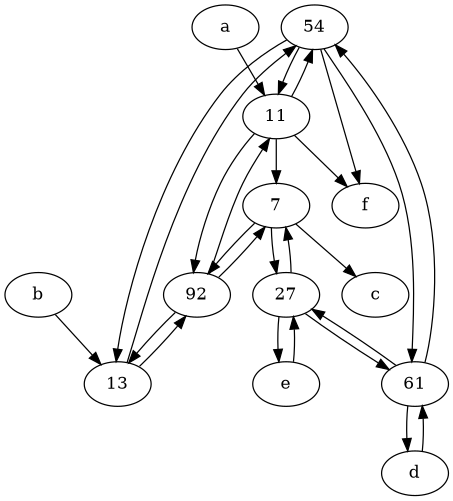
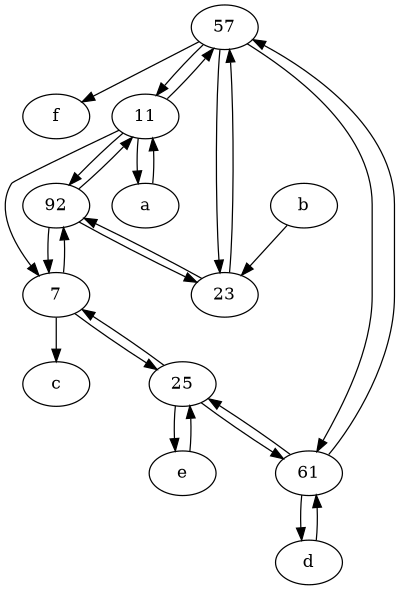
  digraph {
-   54
+   54 [label=57]
    f
    11
-   23 [label=13]
+   23
    61
    n6 [label=92]
    7
    a
    c
-   25 [label=27]
+   25
    b
    e
    d
    54 -> f
    54 -> 11
    54 -> 23
    54 -> 61
    11 -> 54
    11 -> n6
    11 -> 7
-   11 -> f
+   11 -> a
    23 -> 54
    23 -> n6
    61 -> 54
    61 -> 25
    61 -> d
    n6 -> 11
    n6 -> 23
    n6 -> 7
    7 -> n6
    7 -> c
    7 -> 25
    a -> 11
    25 -> 61
    25 -> 7
    25 -> e
    b -> 23
    e -> 25
    d -> 61
  }
